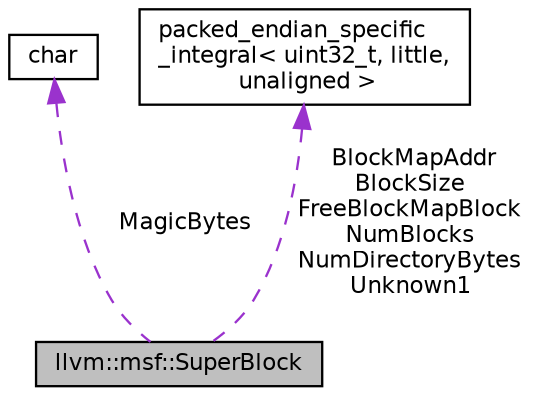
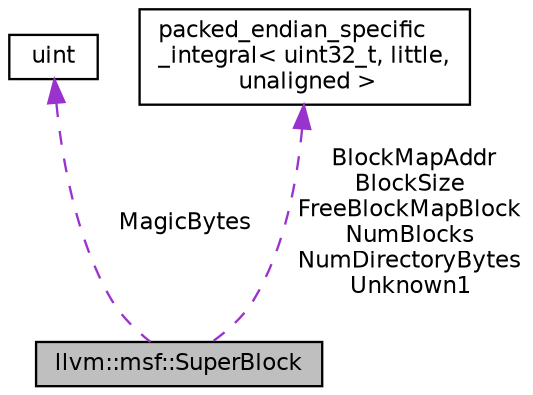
  digraph {
    node [color=black fontname=Helvetica fontsize=10 shape=box]
    edge [color=darkorchid3 dir=back fontname=Helvetica fontsize=10 labelfontname=Helvetica labelfontsize=10 style=dashed]
    n1 [fillcolor=grey75 fontcolor=black height=0.2 label="llvm::msf::SuperBlock" style=filled width=0.4]
-   n2 [height=0.2 label=char width=0.4]
+   n2 [height=0.2 label=uint width=0.4]
    n3 [height=0.2 label="packed_endian_specific\l_integral\< uint32_t, little,\l unaligned \>" width=0.4]
    n2 -> n1 [label=" MagicBytes"]
    n3 -> n1 [label=" BlockMapAddr\nBlockSize\nFreeBlockMapBlock\nNumBlocks\nNumDirectoryBytes\nUnknown1"]
  }
